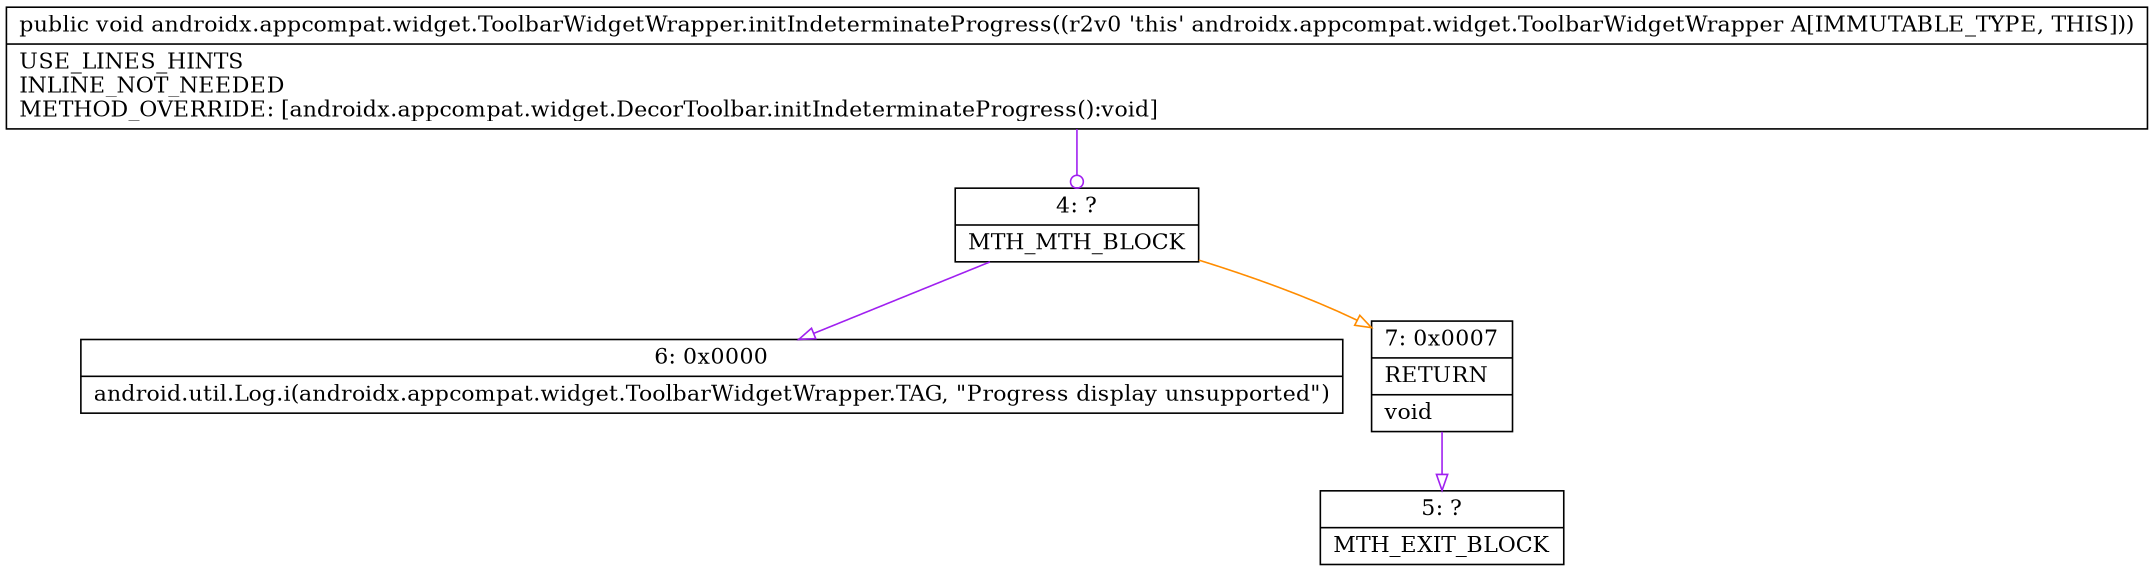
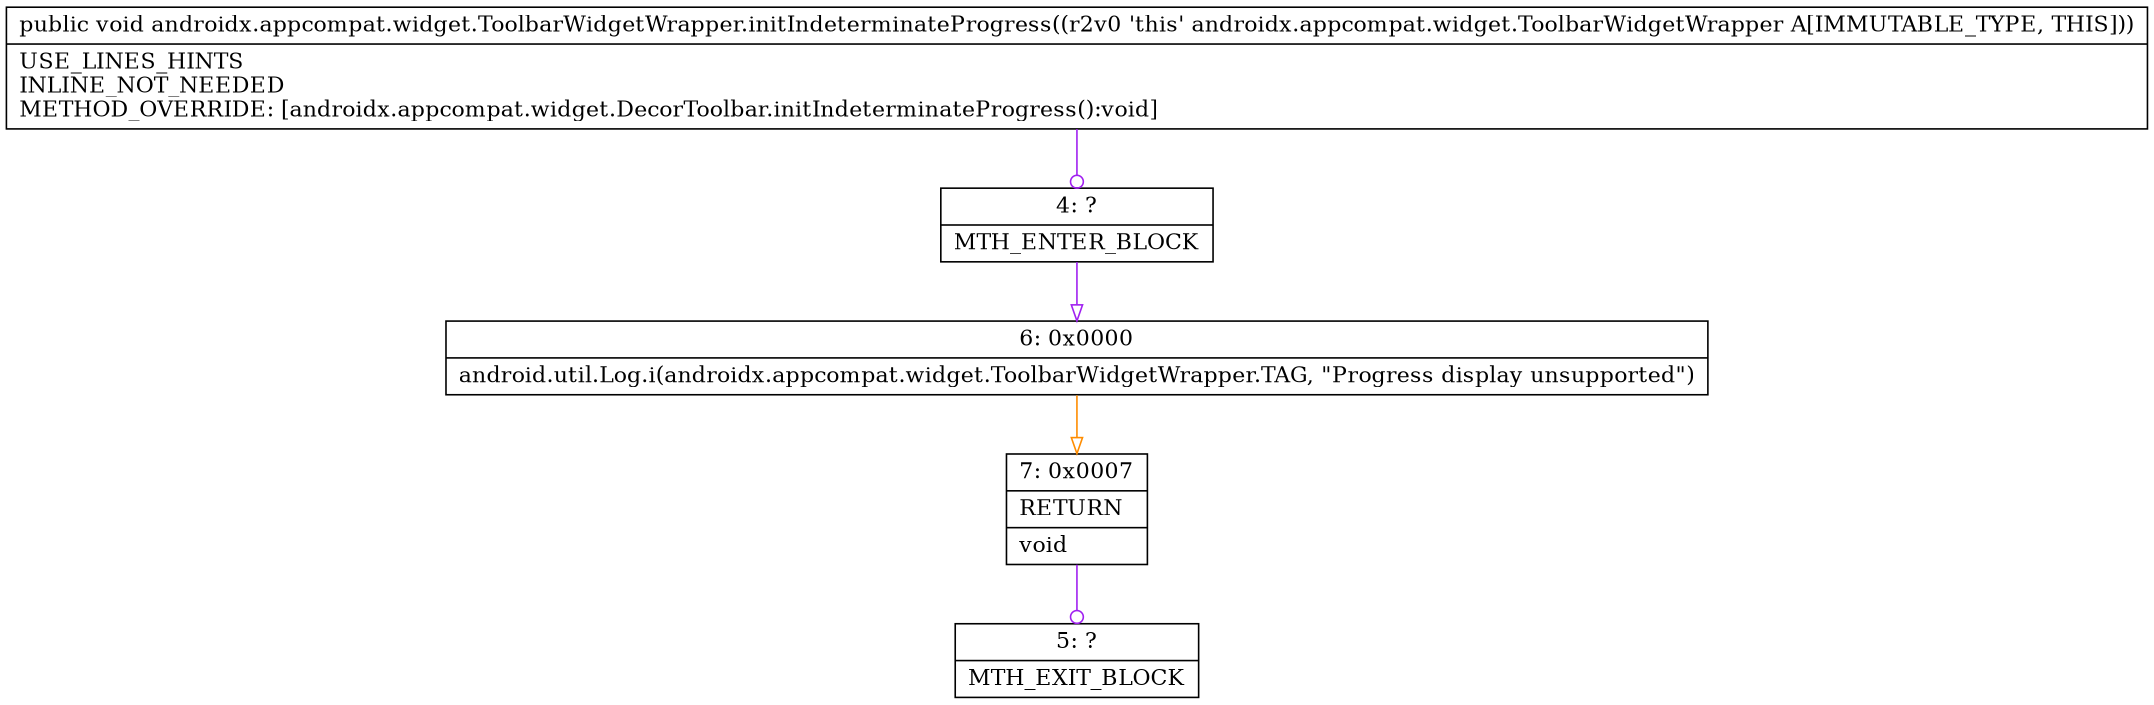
  digraph {
    node [shape=record]
    edge [arrowhead=onormal color=purple]
-   n1 [label="{4\:\ ?|MTH_MTH_BLOCK\l}"]
+   n1 [label="{4\:\ ?|MTH_ENTER_BLOCK\l}"]
    n2 [label="{6\:\ 0x0000|android.util.Log.i(androidx.appcompat.widget.ToolbarWidgetWrapper.TAG, \"Progress display unsupported\")\l}"]
    n3 [label="{7\:\ 0x0007|RETURN\l|void\l}"]
    n4 [label="{5\:\ ?|MTH_EXIT_BLOCK\l}"]
    n5 [label="{public void androidx.appcompat.widget.ToolbarWidgetWrapper.initIndeterminateProgress((r2v0 'this' androidx.appcompat.widget.ToolbarWidgetWrapper A[IMMUTABLE_TYPE, THIS]))  | USE_LINES_HINTS\lINLINE_NOT_NEEDED\lMETHOD_OVERRIDE: [androidx.appcompat.widget.DecorToolbar.initIndeterminateProgress():void]\l}"]
    n1 -> n2
-   n1 -> n3 [color=darkorange]
-   n3 -> n4
+   n2 -> n3 [color=darkorange]
+   n3 -> n4 [arrowhead=odot]
    n5 -> n1 [arrowhead=odot]
  }
